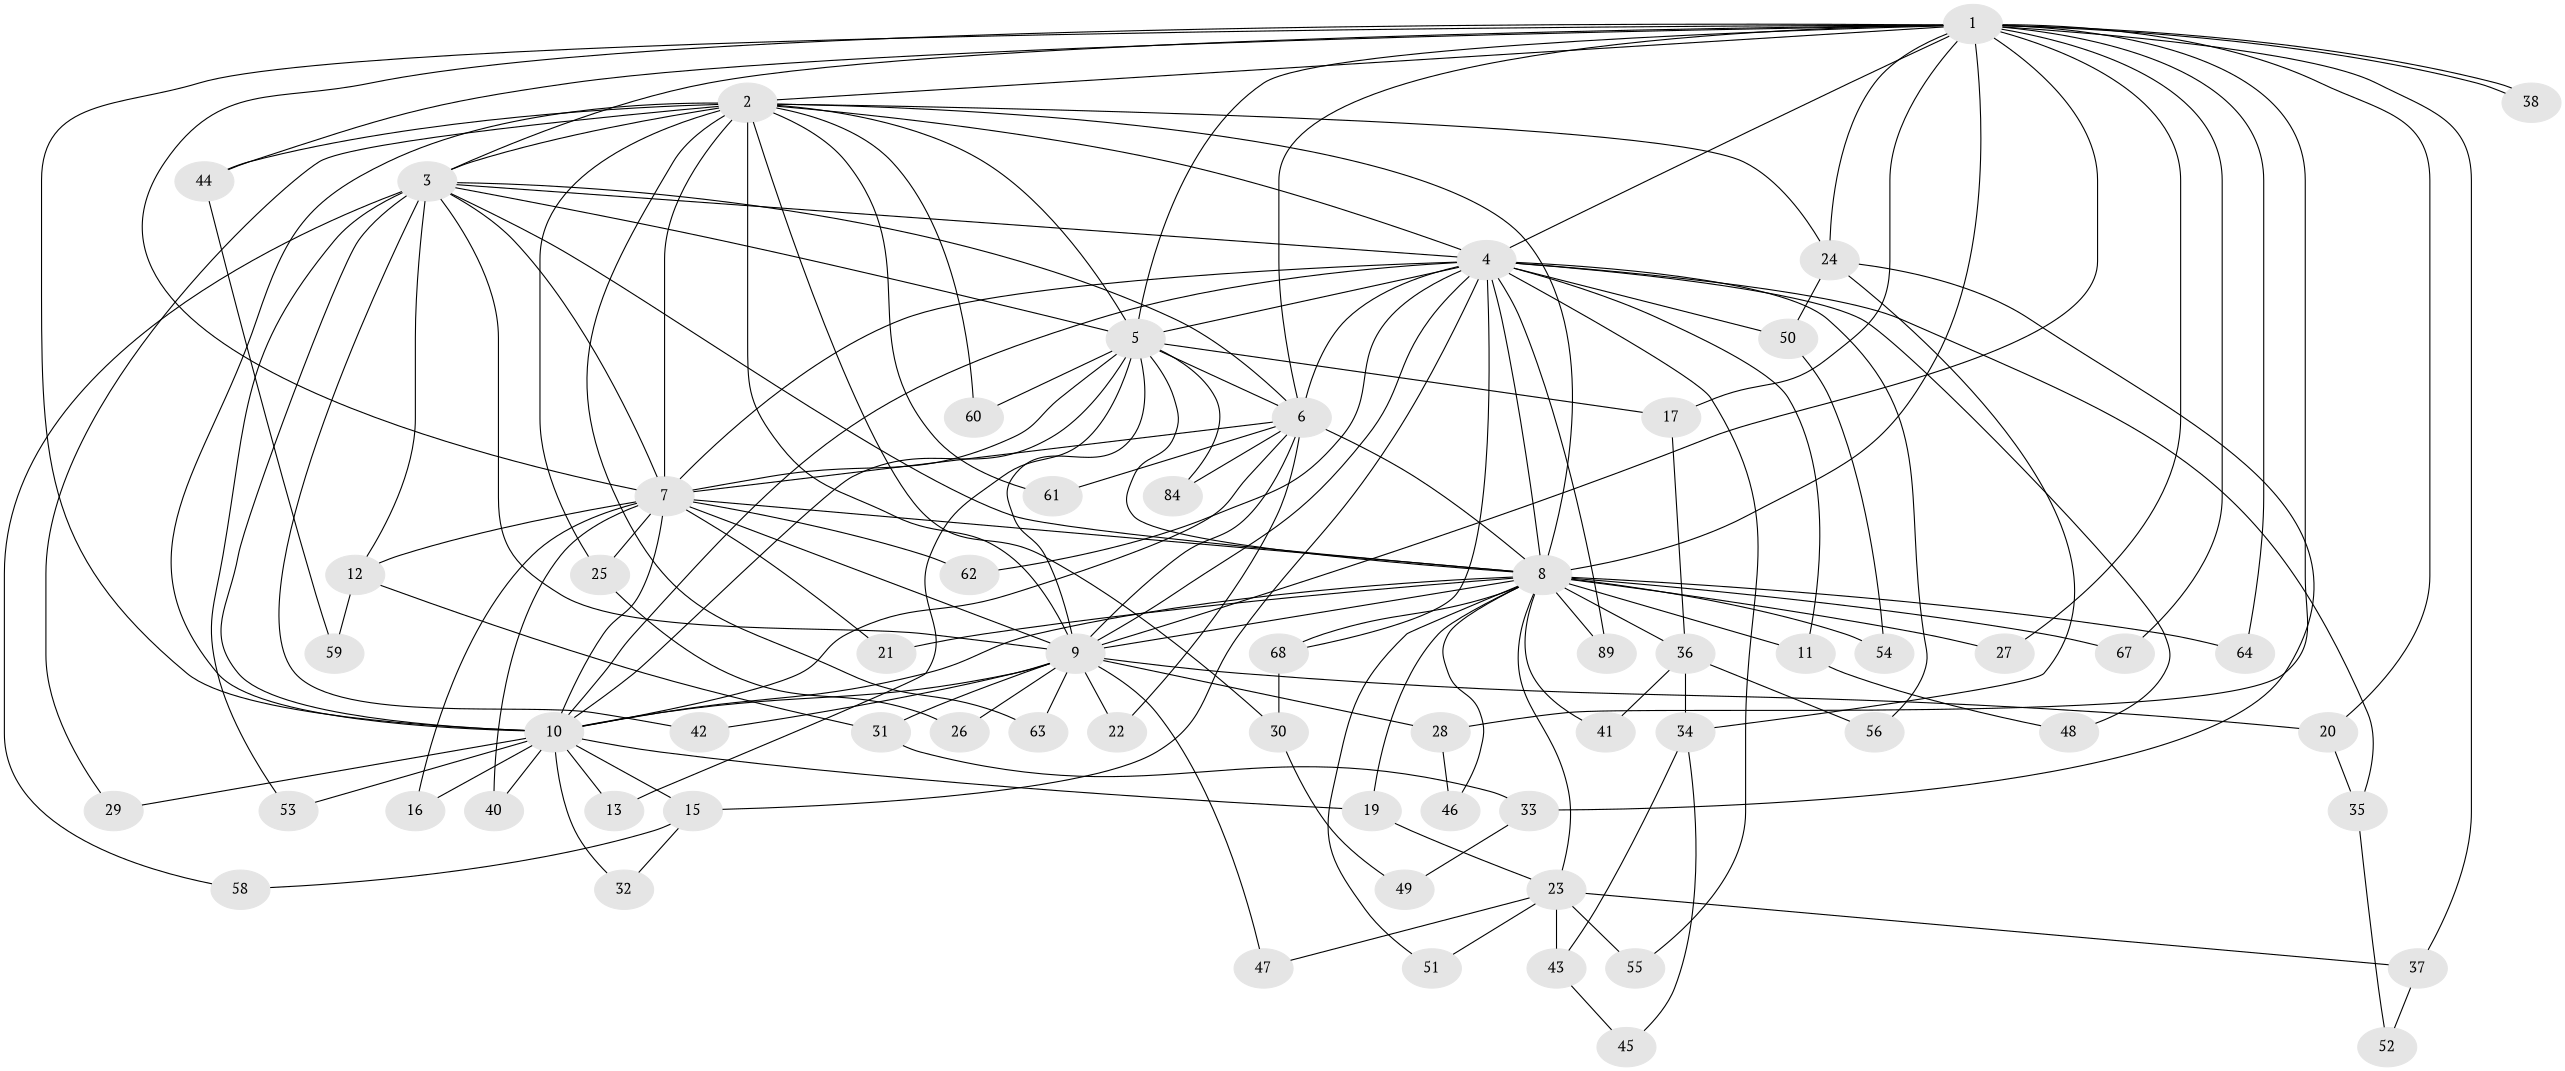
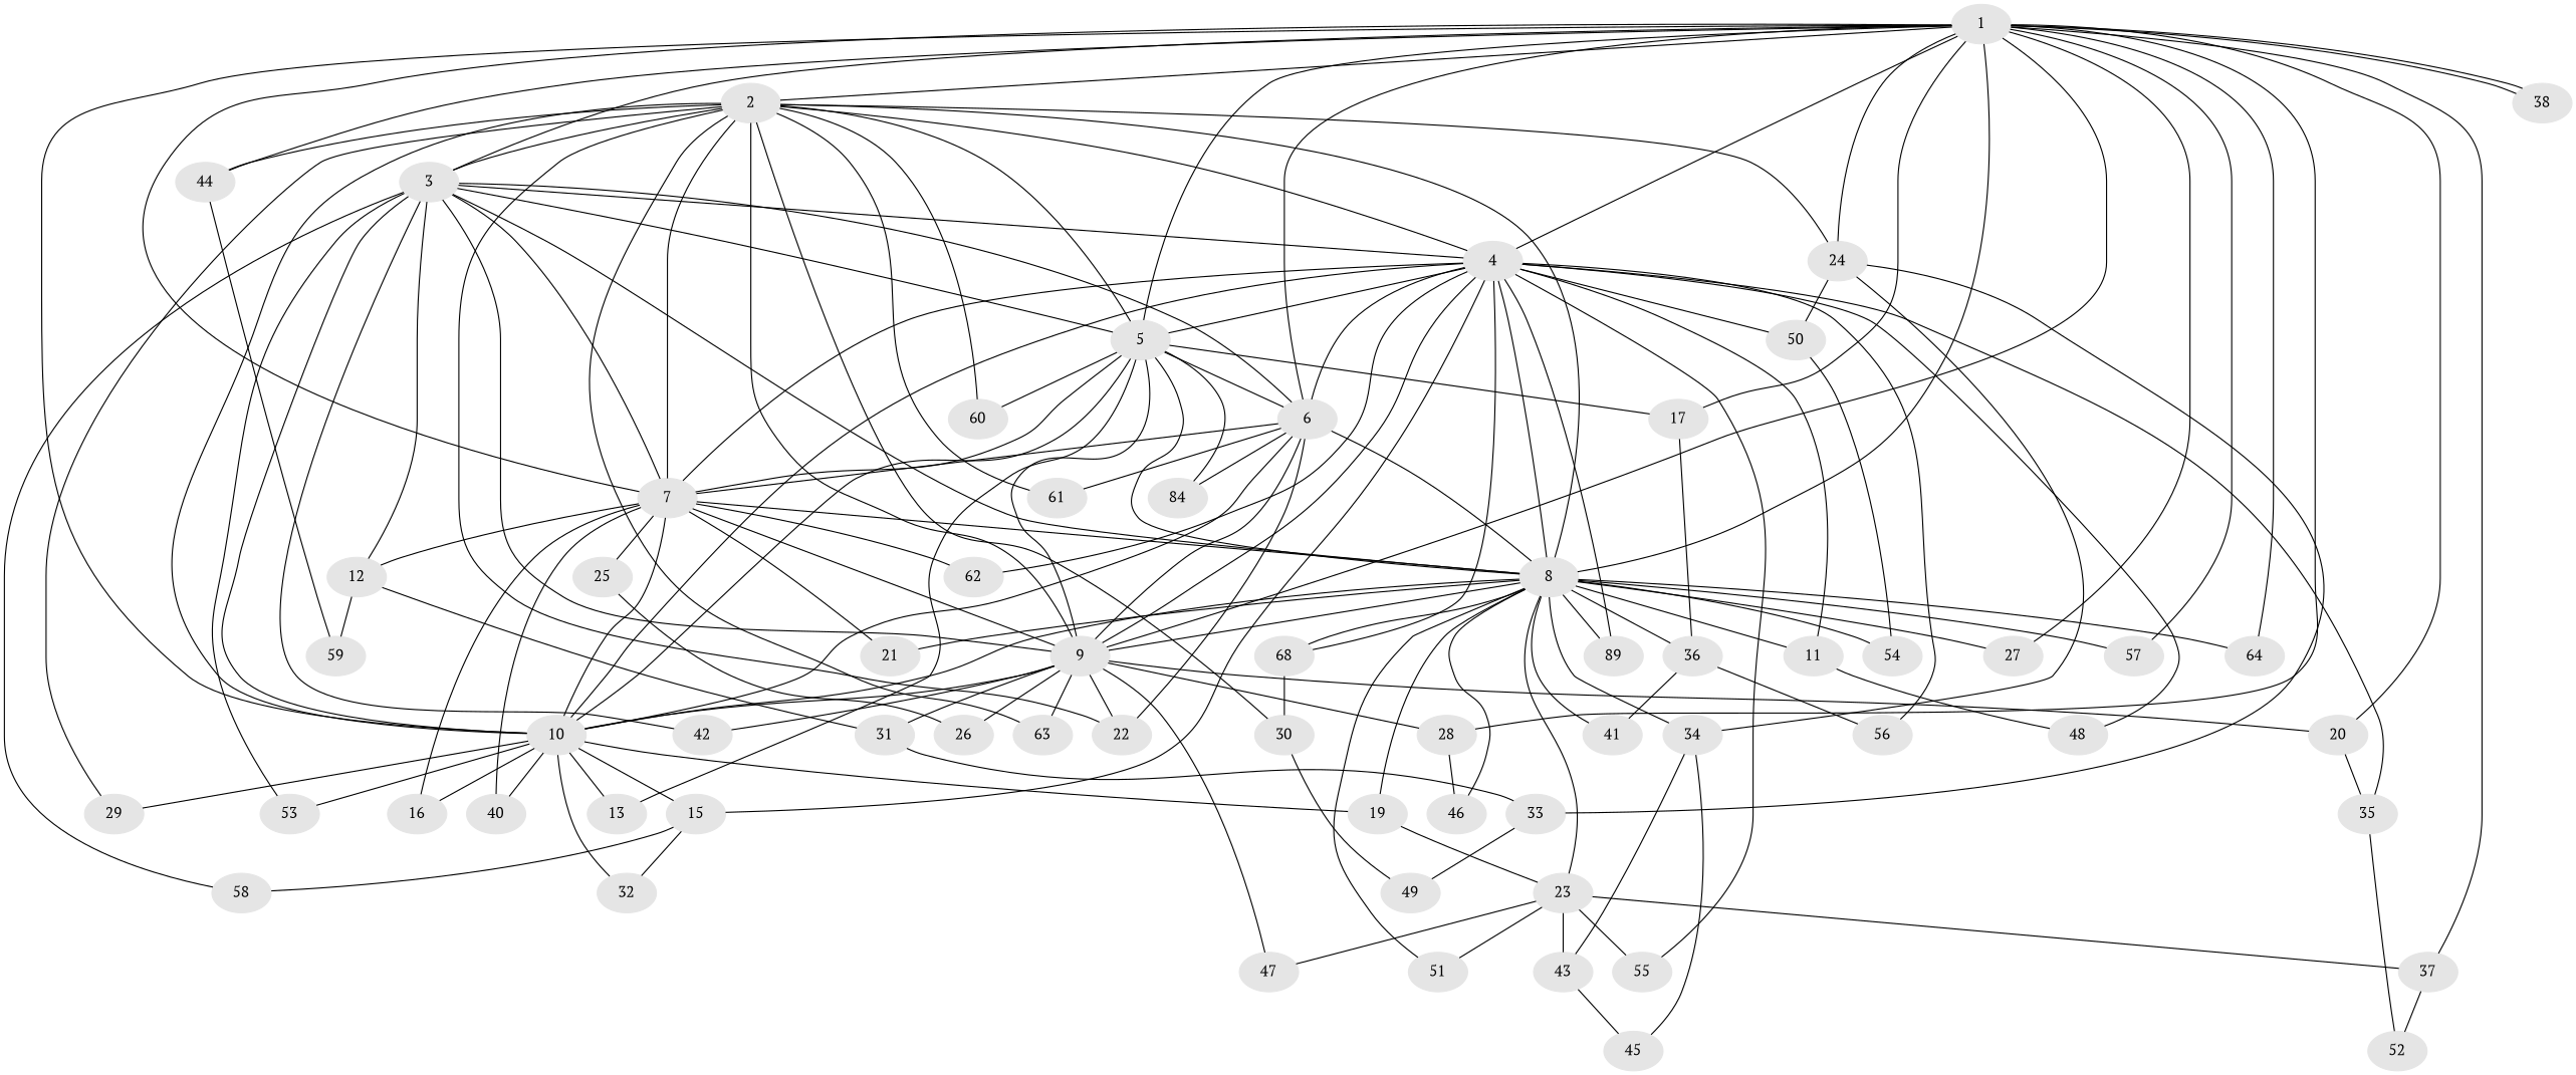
  graph {
    fontname="PT Serif"
    node [color=gray90 fontname="PT Serif" style=filled]
    edge [fontname="PT Serif"]
    1
    2
    3
    4
    5
    6
    7
    8
    9
    10
    17
    20
    24
    27
    28
    37
    38
    44
-   57 [label=67]
+   57
    64
    25
    29
    30
    60
    61
    63
    12
    42
    53
    58
    11
    15
    n33 [label=68]
    35
    n35 [label=89]
    48
    50
    55
    56
    62
    13
    n42 [label=84]
    22
    16
    21
    40
    19
    23
    34
    36
    41
    46
    51
    54
    26
    31
    47
    32
    33
    52
    59
    49
    43
    45
    1 -- 2
    1 -- 3
    1 -- 4
    1 -- 5
    1 -- 6
    1 -- 7
    1 -- 8
    1 -- 9
    1 -- 10
    1 -- 17
    1 -- 20
    1 -- 24
    1 -- 27
    1 -- 28
    1 -- 37
    1 -- 38
    1 -- 38
    1 -- 44
    1 -- 57
    1 -- 64
    2 -- 3
    2 -- 4
    2 -- 5
    2 -- 7
    2 -- 8
    2 -- 9
    2 -- 10
    2 -- 24
    2 -- 44
-   2 -- 25
+   2 -- 22
    2 -- 29
    2 -- 30
    2 -- 60
    2 -- 61
    2 -- 63
    3 -- 4
    3 -- 5
    3 -- 6
    3 -- 7
    3 -- 8
    3 -- 9
    3 -- 10
    3 -- 12
    3 -- 42
    3 -- 53
    3 -- 58
    4 -- 5
    4 -- 6
    4 -- 7
    4 -- 8
    4 -- 9
    4 -- 10
    4 -- 11
    4 -- 15
    4 -- n33
    4 -- 35
    4 -- n35
    4 -- 48
    4 -- 50
    4 -- 55
    4 -- 56
    4 -- 62
    5 -- 6
    5 -- 7
    5 -- 8
    5 -- 9
    5 -- 10
    5 -- 17
    5 -- 60
    5 -- 13
    5 -- n42
    6 -- 7
    6 -- 8
    6 -- 9
    6 -- 10
    6 -- 61
    6 -- n42
    6 -- 22
    7 -- 8
    7 -- 9
    7 -- 10
    7 -- 25
    7 -- 12
    7 -- 62
    7 -- 16
    7 -- 21
    7 -- 40
    8 -- 9
    8 -- 10
    8 -- 27
    8 -- 57
    8 -- 64
    8 -- 11
    8 -- n33
    8 -- n35
    8 -- 21
    8 -- 19
    8 -- 23
-   36 -- 34
+   8 -- 34
    8 -- 36
    8 -- 41
    8 -- 46
    8 -- 51
    8 -- 54
    9 -- 10
    9 -- 20
    9 -- 28
    9 -- 63
    9 -- 42
    9 -- 22
    9 -- 26
    9 -- 31
    9 -- 47
    10 -- 29
    10 -- 53
    10 -- 15
    10 -- 13
    10 -- 16
    10 -- 40
    10 -- 19
    10 -- 32
    17 -- 36
    20 -- 35
    24 -- 50
    24 -- 34
    24 -- 33
    28 -- 46
    37 -- 52
    44 -- 59
    25 -- 26
    30 -- 49
    12 -- 31
    12 -- 59
    11 -- 48
    15 -- 58
    15 -- 32
    n33 -- 30
    35 -- 52
    50 -- 54
    19 -- 23
    23 -- 37
    23 -- 55
    23 -- 51
    23 -- 47
    23 -- 43
    34 -- 43
    34 -- 45
    36 -- 56
    36 -- 41
    31 -- 33
    33 -- 49
    43 -- 45
  }
